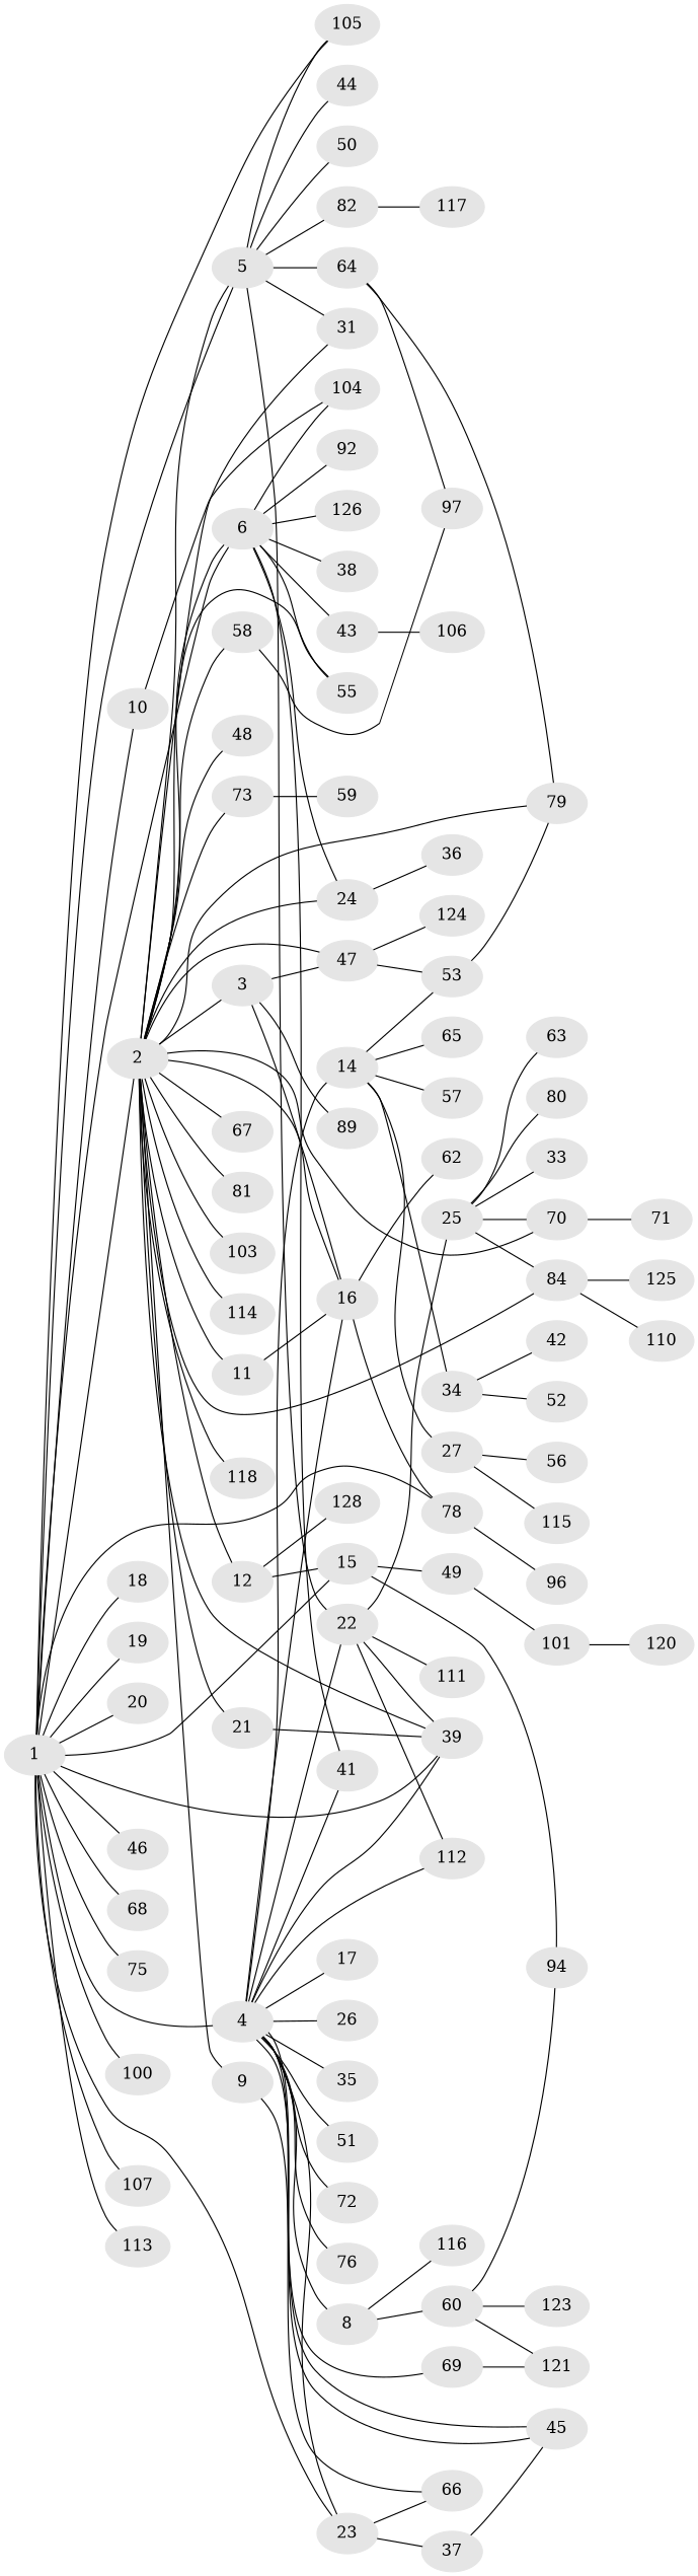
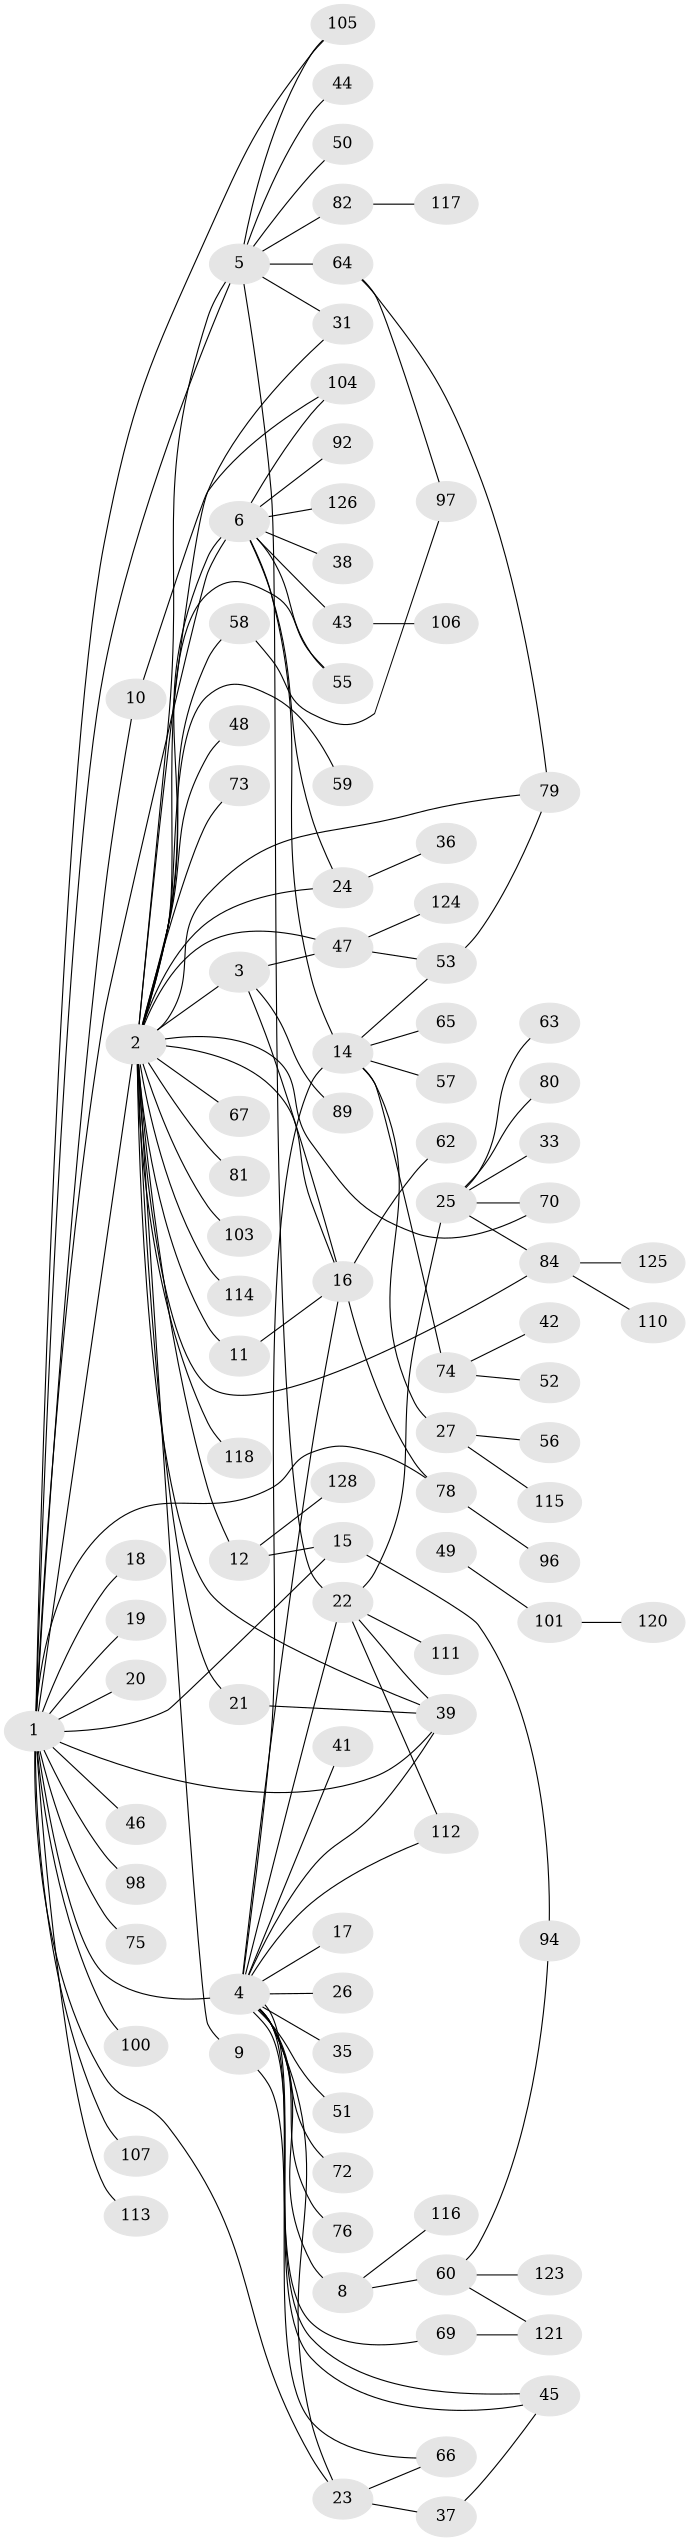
  graph {
    rankdir=LR
    node [color=gray90 style=filled]
    1 [super="+13"]
    2 [super="+29"]
    4 [super="+28"]
    5 [super="+7"]
    6 [super="+30"]
    10
    15 [super="+54"]
    18
    19 [super="+32"]
    20
    23 [super="+102"]
    39 [super="+86"]
    46
-   68
+   68 [label=98]
    75
    78 [super="+87"]
    100
    105
    107
    113
    3
    9
    11
    12 [super="+40"]
    16 [super="+61"]
    21 [super="+122"]
    24
    31
    47 [super="+88"]
    48
    55 [super="+109"]
    58
    59
    67
    70 [super="+98"]
    73
    79 [super="+85"]
    81
    84 [super="+90"]
    103
    114
    118
    8 [super="+91"]
    14 [super="+127"]
    17
    22
    26
    35
    41 [super="+95"]
    45
    51
    69
    72
    76 [super="+108"]
    112
    44
    50
    64 [super="+74"]
    82
    38
    43
    92
    104
    126
    49
    94
    66 [super="+119"]
    37
    96
    89
    128
    62
    36
    53
    124
    97 [super="+99"]
-   71
    110
    125
    60
    116
    27 [super="+83"]
-   34 [super="+93"]
+   34 [super="+93" label=74]
    57
    65
    25 [super="+77"]
    111
    121
    117
    106
    123
    56
    115
    42
    52
    101
    33
    63
    80
    120
    1 -- 2
    1 -- 4
    1 -- 5
    1 -- 6
    1 -- 10
    1 -- 15
    1 -- 18
    1 -- 19
    1 -- 20
    1 -- 23
    1 -- 39
    1 -- 46
    1 -- 68
    1 -- 75
    1 -- 78
    1 -- 100
    1 -- 105
    1 -- 107
    1 -- 113
    2 -- 5
    2 -- 6
    2 -- 39
    2 -- 3
    2 -- 9
    2 -- 11
    2 -- 12
    2 -- 16
    2 -- 21 [weight=2]
    2 -- 24
    2 -- 31
    2 -- 47 [weight=2]
    2 -- 48
    2 -- 55
    2 -- 58
-   73 -- 59
+   2 -- 59
    2 -- 67
    2 -- 70
    2 -- 73
    2 -- 79
    2 -- 81
    2 -- 84
    2 -- 103
    2 -- 114
    2 -- 118
    4 -- 23
    4 -- 39
    4 -- 16
    4 -- 8
    4 -- 14
    4 -- 17
    4 -- 22
    4 -- 26
    4 -- 35
    4 -- 41
    4 -- 45
    4 -- 45
    4 -- 51
    4 -- 69
    4 -- 72
    4 -- 76
    4 -- 112
    5 -- 105
    5 -- 31
    5 -- 22
    5 -- 44
    5 -- 50
    5 -- 64
    5 -- 82
    6 -- 24
    6 -- 55
-   6 -- 41
+   6 -- 14
    6 -- 38
    6 -- 43
    6 -- 92
    6 -- 104
    6 -- 126
    10 -- 104
-   15 -- 49
    15 -- 94
    23 -- 66
    23 -- 37
    78 -- 96
    3 -- 16
    3 -- 47
    3 -- 89
    9 -- 66
    11 -- 16
    12 -- 15
    12 -- 128
    16 -- 78
    16 -- 62
    21 -- 39
    24 -- 36
    47 -- 53
    47 -- 124
    58 -- 97
-   70 -- 71
    84 -- 110
    84 -- 125
    8 -- 60
    8 -- 116
    14 -- 53
    14 -- 27
    14 -- 34
    14 -- 57
    14 -- 65
    22 -- 39
    22 -- 112
    22 -- 25
    22 -- 111
    69 -- 121
    64 -- 79
    64 -- 97
    82 -- 117
    43 -- 106
    49 -- 101
    37 -- 45
    53 -- 79
    60 -- 94
    60 -- 121
    60 -- 123
    27 -- 56
    27 -- 115
    34 -- 42
    34 -- 52
    25 -- 70
    25 -- 84
    25 -- 33
    25 -- 63
    25 -- 80
    101 -- 120
  }
